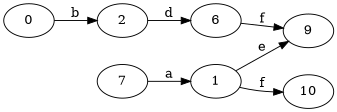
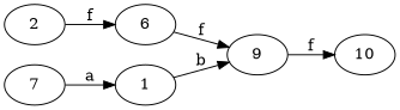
  strict digraph {
    rankdir=LR
-   0
    2
    6
    1
    9
    10
    7
-   0 -> 2 [label=b]
-   2 -> 6 [label=d]
+   2 -> 6 [label=f]
    6 -> 9 [label=f]
-   1 -> 9 [label=e]
-   1 -> 10 [label=f]
+   1 -> 9 [label=b]
+   9 -> 10 [label=f]
    7 -> 1 [label=a]
  }
